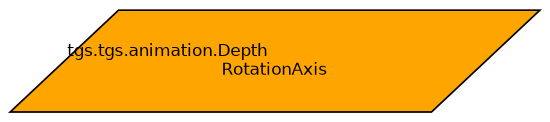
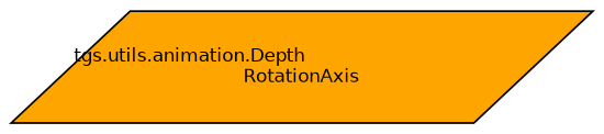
  digraph {
    rankdir=LR
-   n1 [color=black fillcolor=orange fontname=Helvetica fontsize=10 height=0.2 label="tgs.tgs.animation.Depth\lRotationAxis" shape=parallelogram style=filled width=0.4]
+   n1 [color=black fillcolor=orange fontname=Helvetica fontsize=10 height=0.2 label="tgs.utils.animation.Depth\lRotationAxis" shape=parallelogram style=filled width=0.4]
  }
